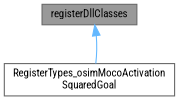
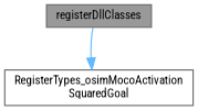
  digraph {
    rankdir=TB
    fontname="Roboto Condensed"
    node [fontname="Roboto Condensed" fontsize=10 shape=box style=filled]
    n1 [color=gray40 fillcolor=grey60 fontcolor=black height=0.2 label=registerDllClasses width=0.4]
    n2 [color=grey40 fillcolor=white height=0.2 label="RegisterTypes_osimMocoActivation\lSquaredGoal" width=0.4]
-   n2 -> n1 [color=steelblue1 fontname="Roboto Condensed" fontsize=10 labelfontname=Helvetica labelfontsize=10 style=solid]
+   n1 -> n2 [color=steelblue1 fontname="Roboto Condensed" fontsize=10 labelfontname=Helvetica labelfontsize=10 style=solid]
  }
